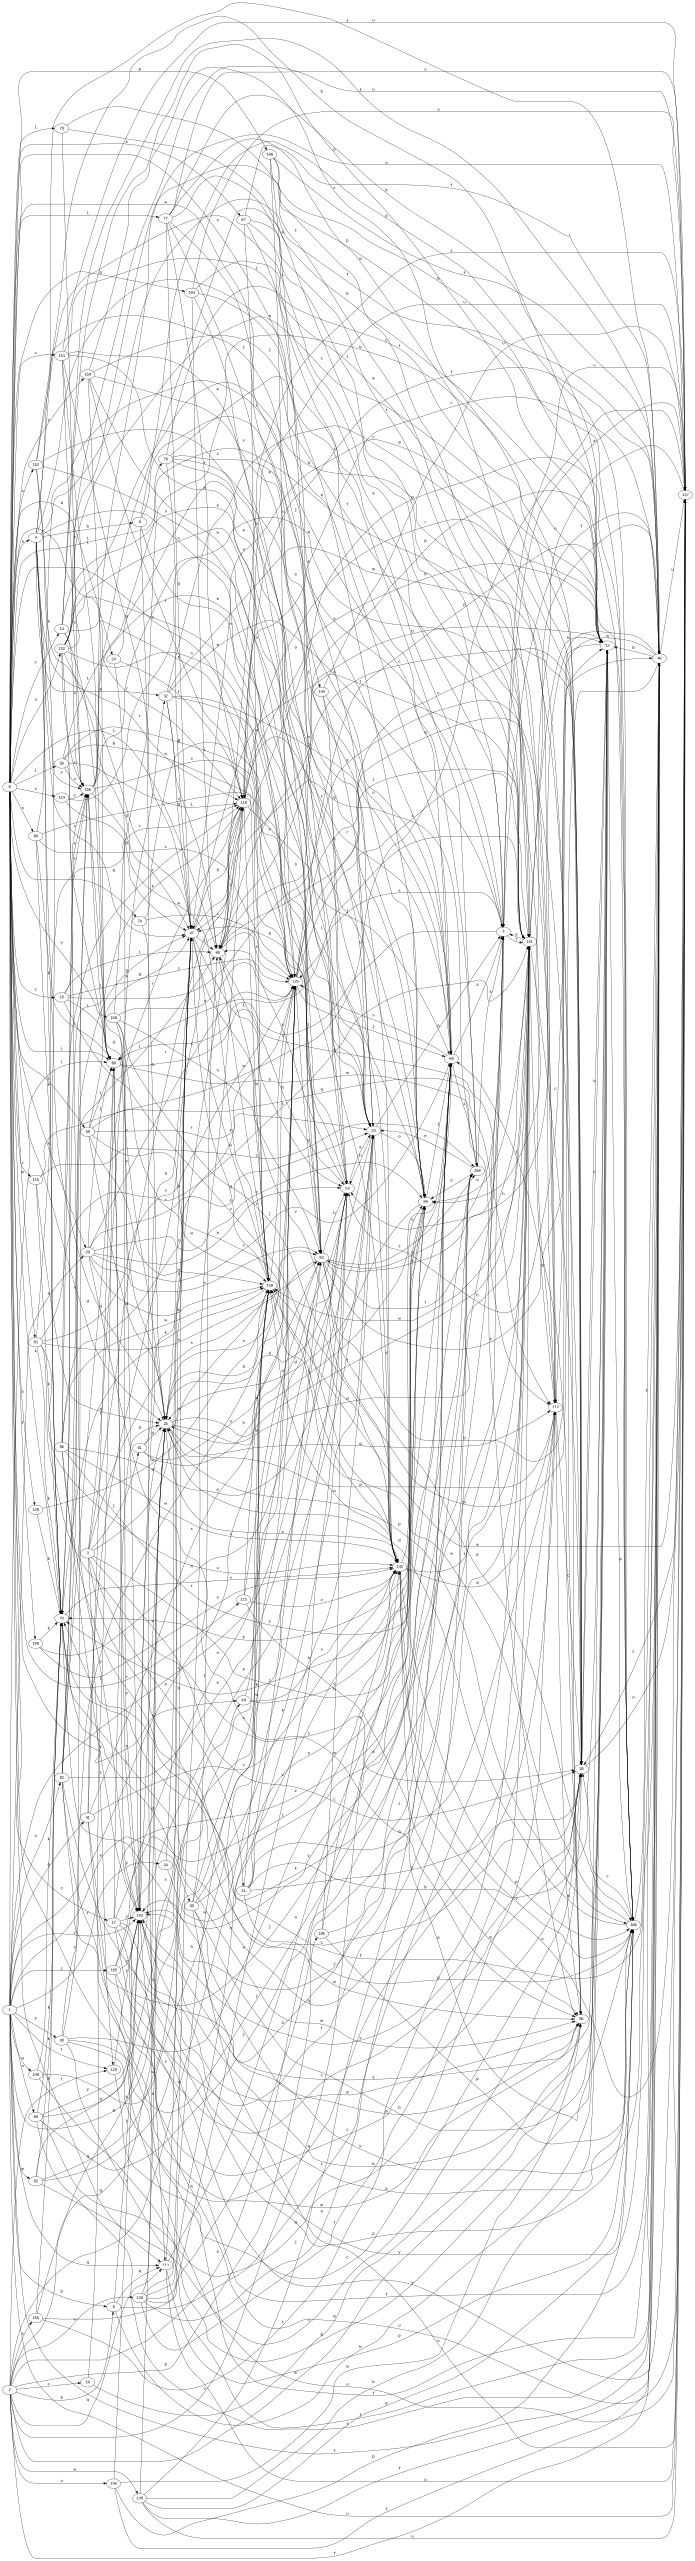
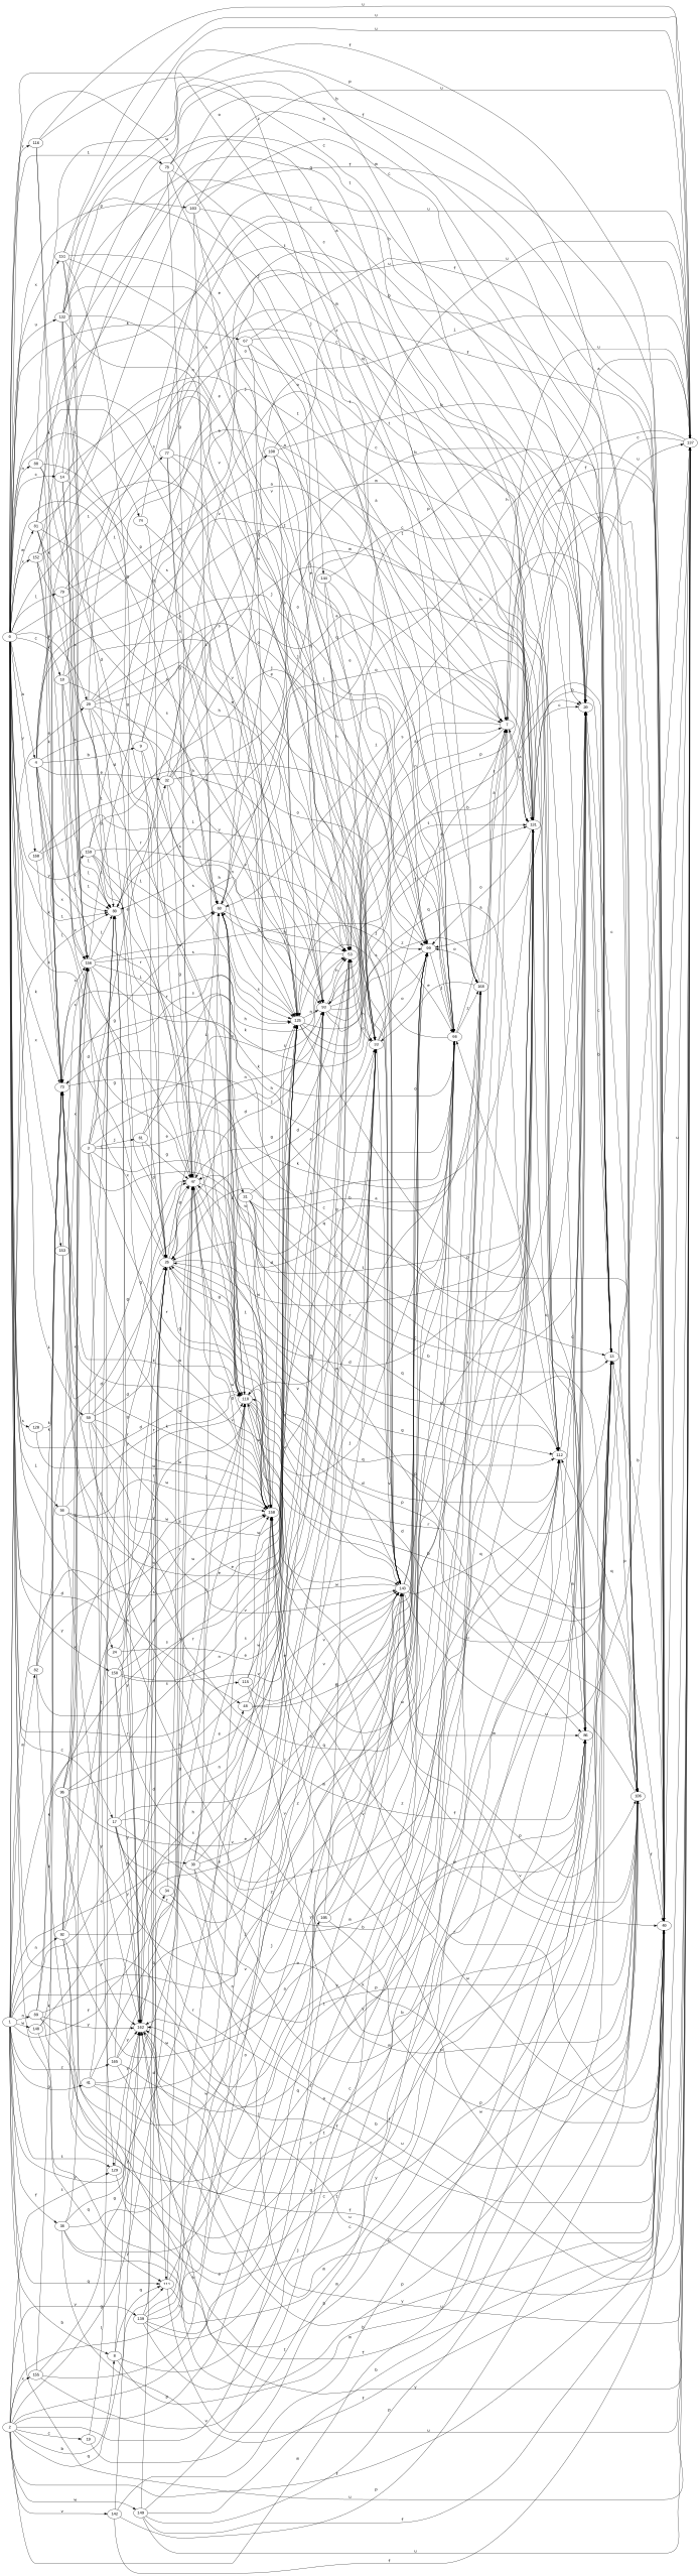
  strict digraph {
    fontname="Liberation Mono"
    rankdir=LR
    node [fontname="Liberation Mono"]
    edge [fontname="Liberation Mono"]
    0
    4
    14
    17
    18
    24
    26
    29
    48
    56
    59
    60
    67
    73
    74
    77
    78
    79
    80
    81
    88
    99
    100
    103
    111
    115
    116
    118
    120
    125
    132
    137
    144
    151
    152
    153
    158
    159
    160
    40
    47
    32
    7
    9
    93
    131
    156
    168
    13
    33
    162
    86
    66
    106
    143
    20
    112
    53
    150
    96
    1
    8
    30
    34
    38
    41
    82
    89
    92
    129
    148
    165
    2
    19
    105
    139
    142
    149
    155
    3
    31
    61
    0 -> 4 [label=a]
    0 -> 14 [label=c]
    0 -> 17 [label=c]
    0 -> 18 [label=c]
    0 -> 24 [label=d]
    0 -> 26 [label=d]
    0 -> 29 [label=e]
    0 -> 48 [label=h]
    0 -> 56 [label=i]
    0 -> 59 [label=i]
    0 -> 60 [label=i]
    0 -> 67 [label=k]
    0 -> 73 [label=k]
    0 -> 74 [label=l]
    0 -> 77 [label=l]
    0 -> 78 [label=l]
    0 -> 79 [label=l]
    0 -> 80 [label=l]
    0 -> 81 [label=m]
    0 -> 88 [label=n]
    0 -> 99 [label=o]
    0 -> 100 [label=p]
    0 -> 103 [label=p]
    0 -> 111 [label=q]
    0 -> 115 [label=r]
    0 -> 116 [label=r]
    0 -> 118 [label=r]
    0 -> 120 [label=s]
    0 -> 125 [label=s]
    0 -> 132 [label=u]
    0 -> 137 [label=u]
    0 -> 144 [label=w]
    0 -> 151 [label=x]
    0 -> 152 [label=x]
    0 -> 153 [label=x]
    0 -> 158 [label=y]
    0 -> 159 [label=y]
    0 -> 160 [label=y]
    4 -> 73 [label=k]
    4 -> 80 [label=l]
    4 -> 118 [label=r]
    4 -> 40 [label=f]
    4 -> 47 [label=g]
    4 -> 32 [label=e]
    4 -> 7 [label=a]
    4 -> 9 [label=b]
    4 -> 93 [label=n]
    4 -> 131 [label=t]
    4 -> 156 [label=x]
    4 -> 168 [label=z]
    14 -> 80 [label=l]
    14 -> 125 [label=s]
    14 -> 40 [label=f]
    14 -> 156 [label=x]
    14 -> 13 [label=b]
    14 -> 33 [label=e]
    17 -> 26 [label=d]
    17 -> 137 [label=u]
    17 -> 40 [label=f]
    17 -> 168 [label=z]
    17 -> 162 [label=y]
    17 -> 86 [label=m]
    17 -> 66 [label=j]
    17 -> 106 [label=p]
    18 -> 60 [label=i]
    18 -> 80 [label=l]
    18 -> 125 [label=s]
    18 -> 156 [label=x]
    18 -> 143 [label=v]
    18 -> 20 [label=c]
    24 -> 118 [label=r]
    24 -> 33 [label=e]
    24 -> 162 [label=y]
    26 -> 47 [label=g]
    26 -> 93 [label=n]
    26 -> 131 [label=t]
    26 -> 156 [label=x]
    26 -> 162 [label=y]
    26 -> 66 [label=j]
    26 -> 106 [label=p]
    26 -> 143 [label=v]
    26 -> 112 [label=q]
    29 -> 80 [label=l]
    29 -> 99 [label=o]
    29 -> 125 [label=s]
    29 -> 93 [label=n]
    29 -> 33 [label=e]
    29 -> 86 [label=m]
    29 -> 66 [label=j]
    29 -> 53 [label=h]
    29 -> 150 [label=w]
    48 -> 99 [label=o]
    48 -> 143 [label=v]
    48 -> 150 [label=w]
    56 -> 118 [label=r]
    56 -> 125 [label=s]
    56 -> 156 [label=x]
    56 -> 33 [label=e]
    56 -> 162 [label=y]
    56 -> 150 [label=w]
    59 -> 26 [label=d]
    59 -> 80 [label=l]
    59 -> 47 [label=g]
    59 -> 33 [label=e]
    59 -> 143 [label=v]
    59 -> 112 [label=q]
    59 -> 150 [label=w]
    60 -> 118 [label=r]
    60 -> 125 [label=s]
    60 -> 13 [label=b]
    60 -> 106 [label=p]
    60 -> 20 [label=c]
    60 -> 53 [label=h]
    60 -> 150 [label=w]
    67 -> 40 [label=f]
    67 -> 7 [label=a]
    67 -> 131 [label=t]
    67 -> 33 [label=e]
    67 -> 150 [label=w]
    73 -> 156 [label=x]
    73 -> 86 [label=m]
    73 -> 143 [label=v]
    73 -> 20 [label=c]
    73 -> 112 [label=q]
    74 -> 26 [label=d]
    74 -> 125 [label=s]
    74 -> 143 [label=v]
    77 -> 99 [label=o]
    77 -> 118 [label=r]
    77 -> 137 [label=u]
    77 -> 47 [label=g]
    77 -> 131 [label=t]
    77 -> 13 [label=b]
    77 -> 33 [label=e]
    77 -> 112 [label=q]
    78 -> 99 [label=o]
    78 -> 47 [label=g]
    78 -> 7 [label=a]
    78 -> 131 [label=t]
    78 -> 86 [label=m]
    78 -> 66 [label=j]
    79 -> 7 [label=a]
    79 -> 131 [label=t]
    79 -> 156 [label=x]
    80 -> 162 [label=y]
    80 -> 86 [label=m]
    80 -> 112 [label=q]
    81 -> 73 [label=k]
    81 -> 118 [label=r]
    81 -> 125 [label=s]
    81 -> 93 [label=n]
    81 -> 131 [label=t]
    81 -> 143 [label=v]
    81 -> 20 [label=c]
    88 -> 26 [label=d]
    88 -> 73 [label=k]
    88 -> 125 [label=s]
    88 -> 40 [label=f]
    88 -> 93 [label=n]
    99 -> 26 [label=d]
    99 -> 73 [label=k]
    99 -> 66 [label=j]
    100 -> 125 [label=s]
    100 -> 40 [label=f]
    100 -> 131 [label=t]
    100 -> 13 [label=b]
    100 -> 53 [label=h]
    103 -> 60 [label=i]
    103 -> 137 [label=u]
    103 -> 93 [label=n]
    103 -> 168 [label=z]
    103 -> 20 [label=c]
    111 -> 99 [label=o]
    111 -> 137 [label=u]
    111 -> 47 [label=g]
    111 -> 106 [label=p]
    115 -> 93 [label=n]
    115 -> 106 [label=p]
    115 -> 143 [label=v]
    115 -> 150 [label=w]
    116 -> 26 [label=d]
    116 -> 73 [label=k]
    116 -> 137 [label=u]
    116 -> 168 [label=z]
    118 -> 60 [label=i]
    118 -> 73 [label=k]
    118 -> 137 [label=u]
    118 -> 40 [label=f]
    118 -> 47 [label=g]
    118 -> 13 [label=b]
    118 -> 66 [label=j]
    118 -> 150 [label=w]
    120 -> 73 [label=k]
    120 -> 150 [label=w]
    125 -> 93 [label=n]
    125 -> 131 [label=t]
    125 -> 66 [label=j]
    125 -> 106 [label=p]
    125 -> 20 [label=c]
    125 -> 112 [label=q]
    132 -> 26 [label=d]
    132 -> 99 [label=o]
    132 -> 137 [label=u]
    132 -> 47 [label=g]
    132 -> 93 [label=n]
    132 -> 156 [label=x]
    132 -> 33 [label=e]
    132 -> 106 [label=p]
    132 -> 20 [label=c]
    132 -> 112 [label=q]
    137 -> 60 [label=i]
    137 -> 99 [label=o]
    137 -> 7 [label=a]
    137 -> 162 [label=y]
    137 -> 20 [label=c]
    137 -> 150 [label=w]
    144 -> 99 [label=o]
    144 -> 137 [label=u]
    144 -> 33 [label=e]
    144 -> 53 [label=h]
    151 -> 80 [label=l]
    151 -> 137 [label=u]
    151 -> 47 [label=g]
    151 -> 156 [label=x]
    151 -> 33 [label=e]
    151 -> 66 [label=j]
    151 -> 53 [label=h]
    152 -> 73 [label=k]
    152 -> 125 [label=s]
    152 -> 47 [label=g]
    152 -> 13 [label=b]
    152 -> 66 [label=j]
    152 -> 143 [label=v]
    153 -> 47 [label=g]
    153 -> 156 [label=x]
    153 -> 112 [label=q]
    158 -> 125 [label=s]
    158 -> 93 [label=n]
    158 -> 13 [label=b]
    158 -> 162 [label=y]
    158 -> 143 [label=v]
    158 -> 150 [label=w]
    159 -> 80 [label=l]
    159 -> 118 [label=r]
    159 -> 66 [label=j]
    159 -> 143 [label=v]
    159 -> 20 [label=c]
    159 -> 53 [label=h]
    160 -> 73 [label=k]
    160 -> 143 [label=v]
    160 -> 53 [label=h]
    40 -> 73 [label=k]
    40 -> 118 [label=r]
    40 -> 137 [label=u]
    40 -> 13 [label=b]
    40 -> 162 [label=y]
    40 -> 112 [label=q]
    40 -> 53 [label=h]
    40 -> 150 [label=w]
    47 -> 60 [label=i]
    47 -> 131 [label=t]
    47 -> 106 [label=p]
    47 -> 143 [label=v]
    47 -> 53 [label=h]
    47 -> 150 [label=w]
    32 -> 60 [label=i]
    32 -> 99 [label=o]
    32 -> 47 [label=g]
    32 -> 7 [label=a]
    32 -> 86 [label=m]
    32 -> 66 [label=j]
    32 -> 20 [label=c]
    7 -> 80 [label=l]
    7 -> 125 [label=s]
    7 -> 137 [label=u]
    7 -> 40 [label=f]
    7 -> 93 [label=n]
    7 -> 131 [label=t]
    9 -> 111 [label=q]
    9 -> 93 [label=n]
    9 -> 66 [label=j]
    9 -> 106 [label=p]
    93 -> 26 [label=d]
    93 -> 40 [label=f]
    93 -> 7 [label=a]
    93 -> 131 [label=t]
    93 -> 168 [label=z]
    93 -> 13 [label=b]
    93 -> 106 [label=p]
    93 -> 53 [label=h]
    131 -> 26 [label=d]
    131 -> 60 [label=i]
    131 -> 73 [label=k]
    131 -> 80 [label=l]
    131 -> 99 [label=o]
    131 -> 40 [label=f]
    131 -> 7 [label=a]
    131 -> 13 [label=b]
    131 -> 162 [label=y]
    131 -> 20 [label=c]
    131 -> 112 [label=q]
    131 -> 150 [label=w]
    156 -> 80 [label=l]
    156 -> 99 [label=o]
    156 -> 125 [label=s]
    156 -> 137 [label=u]
    156 -> 13 [label=b]
    156 -> 112 [label=q]
    156 -> 150 [label=w]
    168 -> 99 [label=o]
    168 -> 47 [label=g]
    168 -> 7 [label=a]
    168 -> 33 [label=e]
    168 -> 162 [label=y]
    13 -> 118 [label=r]
    13 -> 47 [label=g]
    13 -> 162 [label=y]
    13 -> 106 [label=p]
    13 -> 20 [label=c]
    13 -> 53 [label=h]
    33 -> 26 [label=d]
    33 -> 99 [label=o]
    33 -> 7 [label=a]
    33 -> 143 [label=v]
    33 -> 53 [label=h]
    162 -> 26 [label=d]
    162 -> 80 [label=l]
    162 -> 118 [label=r]
    162 -> 13 [label=b]
    162 -> 106 [label=p]
    86 -> 66 [label=j]
    66 -> 73 [label=k]
    66 -> 118 [label=r]
    66 -> 125 [label=s]
    66 -> 7 [label=a]
    66 -> 168 [label=z]
    106 -> 26 [label=d]
    106 -> 40 [label=f]
    106 -> 143 [label=v]
    106 -> 20 [label=c]
    106 -> 150 [label=w]
    143 -> 99 [label=o]
    143 -> 137 [label=u]
    143 -> 131 [label=t]
    143 -> 86 [label=m]
    143 -> 106 [label=p]
    143 -> 112 [label=q]
    143 -> 150 [label=w]
    20 -> 137 [label=u]
    20 -> 13 [label=b]
    20 -> 162 [label=y]
    112 -> 26 [label=d]
    112 -> 86 [label=m]
    112 -> 20 [label=c]
    53 -> 60 [label=i]
    53 -> 47 [label=g]
    53 -> 33 [label=e]
    150 -> 60 [label=i]
    150 -> 73 [label=k]
    150 -> 125 [label=s]
    150 -> 47 [label=g]
    96 -> 118 [label=r]
    96 -> 125 [label=s]
    96 -> 40 [label=f]
    96 -> 156 [label=x]
    96 -> 168 [label=z]
    96 -> 33 [label=e]
    96 -> 162 [label=y]
    96 -> 143 [label=v]
    96 -> 150 [label=w]
    1 -> 29 [label=e]
    1 -> 48 [label=h]
    1 -> 80 [label=l]
    1 -> 111 [label=q]
    1 -> 125 [label=s]
    1 -> 137 [label=u]
    1 -> 40 [label=f]
    1 -> 162 [label=y]
    1 -> 53 [label=h]
    1 -> 8 [label=b]
    1 -> 30 [label=e]
    1 -> 34 [label=f]
    1 -> 38 [label=f]
    1 -> 41 [label=g]
    1 -> 82 [label=m]
    1 -> 89 [label=n]
    1 -> 92 [label=n]
    1 -> 129 [label=t]
    1 -> 148 [label=w]
    1 -> 165 [label=z]
    8 -> 111 [label=q]
    8 -> 131 [label=t]
    8 -> 13 [label=b]
    8 -> 162 [label=y]
    30 -> 60 [label=i]
    30 -> 99 [label=o]
    30 -> 125 [label=s]
    30 -> 137 [label=u]
    30 -> 13 [label=b]
    30 -> 33 [label=e]
    30 -> 86 [label=m]
    34 -> 47 [label=g]
    34 -> 143 [label=v]
    38 -> 99 [label=o]
    38 -> 40 [label=f]
    38 -> 156 [label=x]
    38 -> 86 [label=m]
    38 -> 66 [label=j]
    38 -> 150 [label=w]
    41 -> 80 [label=l]
    41 -> 118 [label=r]
    41 -> 125 [label=s]
-   41 -> 40 [label=f]
    41 -> 66 [label=j]
    41 -> 143 [label=v]
    82 -> 26 [label=d]
    82 -> 73 [label=k]
    82 -> 125 [label=s]
    82 -> 20 [label=c]
    82 -> 150 [label=w]
    89 -> 73 [label=k]
    89 -> 125 [label=s]
    89 -> 40 [label=f]
    89 -> 162 [label=y]
    89 -> 66 [label=j]
    89 -> 112 [label=q]
    92 -> 60 [label=i]
    92 -> 118 [label=r]
    92 -> 47 [label=g]
    92 -> 7 [label=a]
    92 -> 156 [label=x]
    92 -> 33 [label=e]
    92 -> 20 [label=c]
    92 -> 112 [label=q]
    129 -> 162 [label=y]
    129 -> 20 [label=c]
    148 -> 73 [label=k]
    148 -> 13 [label=b]
    148 -> 53 [label=h]
    165 -> 93 [label=n]
    165 -> 131 [label=t]
    165 -> 33 [label=e]
    165 -> 162 [label=y]
    165 -> 20 [label=c]
    2 -> 99 [label=o]
    2 -> 111 [label=q]
    2 -> 40 [label=f]
    2 -> 47 [label=g]
    2 -> 86 [label=m]
    2 -> 143 [label=v]
    2 -> 53 [label=h]
    2 -> 8 [label=b]
    2 -> 129 [label=t]
    2 -> 19 [label=c]
    2 -> 105 [label=p]
    2 -> 139 [label=v]
    2 -> 142 [label=v]
    2 -> 149 [label=w]
    2 -> 155 [label=x]
    19 -> 80 [label=l]
    19 -> 86 [label=m]
    105 -> 168 [label=z]
    105 -> 106 [label=p]
    105 -> 143 [label=v]
    105 -> 53 [label=h]
    139 -> 26 [label=d]
    139 -> 118 [label=r]
    139 -> 7 [label=a]
    139 -> 93 [label=n]
    139 -> 131 [label=t]
    139 -> 168 [label=z]
    139 -> 150 [label=w]
    142 -> 40 [label=f]
    142 -> 162 [label=y]
    142 -> 86 [label=m]
    142 -> 106 [label=p]
    149 -> 26 [label=d]
    149 -> 137 [label=u]
    149 -> 40 [label=f]
    149 -> 13 [label=b]
    149 -> 66 [label=j]
    149 -> 106 [label=p]
    155 -> 73 [label=k]
    155 -> 47 [label=g]
    155 -> 131 [label=t]
    155 -> 53 [label=h]
    3 -> 118 [label=r]
    3 -> 125 [label=s]
    3 -> 32 [label=e]
    3 -> 86 [label=m]
    3 -> 66 [label=j]
    3 -> 20 [label=c]
    3 -> 150 [label=w]
    3 -> 129 [label=t]
    3 -> 31 [label=e]
    3 -> 61 [label=j]
    31 -> 7 [label=a]
    31 -> 13 [label=b]
    31 -> 33 [label=e]
    31 -> 106 [label=p]
    31 -> 20 [label=c]
    31 -> 112 [label=q]
    31 -> 150 [label=w]
    61 -> 26 [label=d]
    61 -> 47 [label=g]
    61 -> 93 [label=n]
    61 -> 53 [label=h]
  }
